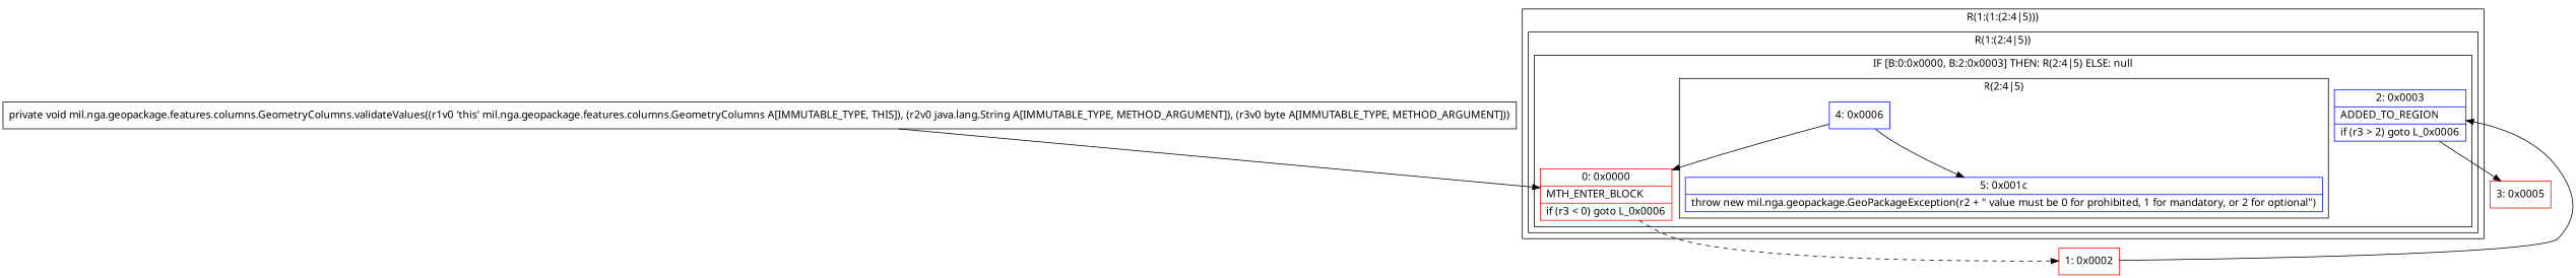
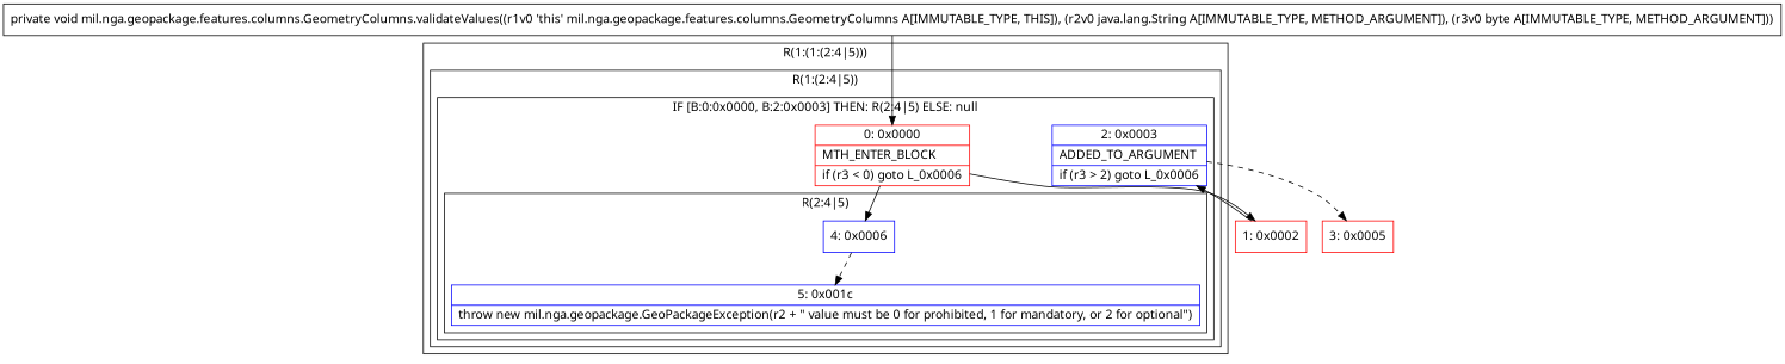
  digraph {
    fontname="Noto Sans"
    node [color=blue fontname="Noto Sans" shape=record]
    edge [fontname="Noto Sans"]
    n1 [label="{4\:\ 0x0006}"]
    n2 [label="{5\:\ 0x001c|throw new mil.nga.geopackage.GeoPackageException(r2 + \" value must be 0 for prohibited, 1 for mandatory, or 2 for optional\")\l}"]
    n3 [color=red label="{0\:\ 0x0000|MTH_ENTER_BLOCK\l|if (r3 \< 0) goto L_0x0006\l}"]
-   n4 [label="{2\:\ 0x0003|ADDED_TO_REGION\l|if (r3 \> 2) goto L_0x0006\l}"]
+   n4 [label="{2\:\ 0x0003|ADDED_TO_ARGUMENT\l|if (r3 \> 2) goto L_0x0006\l}"]
    n5 [color=red label="{1\:\ 0x0002}"]
    n6 [color=red label="{3\:\ 0x0005}"]
    n7 [label="{private void mil.nga.geopackage.features.columns.GeometryColumns.validateValues((r1v0 'this' mil.nga.geopackage.features.columns.GeometryColumns A[IMMUTABLE_TYPE, THIS]), (r2v0 java.lang.String A[IMMUTABLE_TYPE, METHOD_ARGUMENT]), (r3v0 byte A[IMMUTABLE_TYPE, METHOD_ARGUMENT])) }" color=""]
    subgraph cluster_1 {
      label="R(1:(1:(2:4|5)))"
      subgraph cluster_2 {
        label="R(1:(2:4|5))"
        subgraph cluster_3 {
          label="IF [B:0:0x0000, B:2:0x0003] THEN: R(2:4|5) ELSE: null"
          n3
          n4
          subgraph cluster_4 {
            label="R(2:4|5)"
            n1
            n2
          }
        }
      }
    }
-   n1 -> n2
-   n1 -> n3
-   n3 -> n5 [style=dashed]
-   n4 -> n6 [style=solid]
+   n1 -> n2 [style=dashed]
+   n3 -> n1
+   n3 -> n5 [style=solid]
+   n4 -> n6 [style=dashed]
    n5 -> n4
    n7 -> n3
  }
